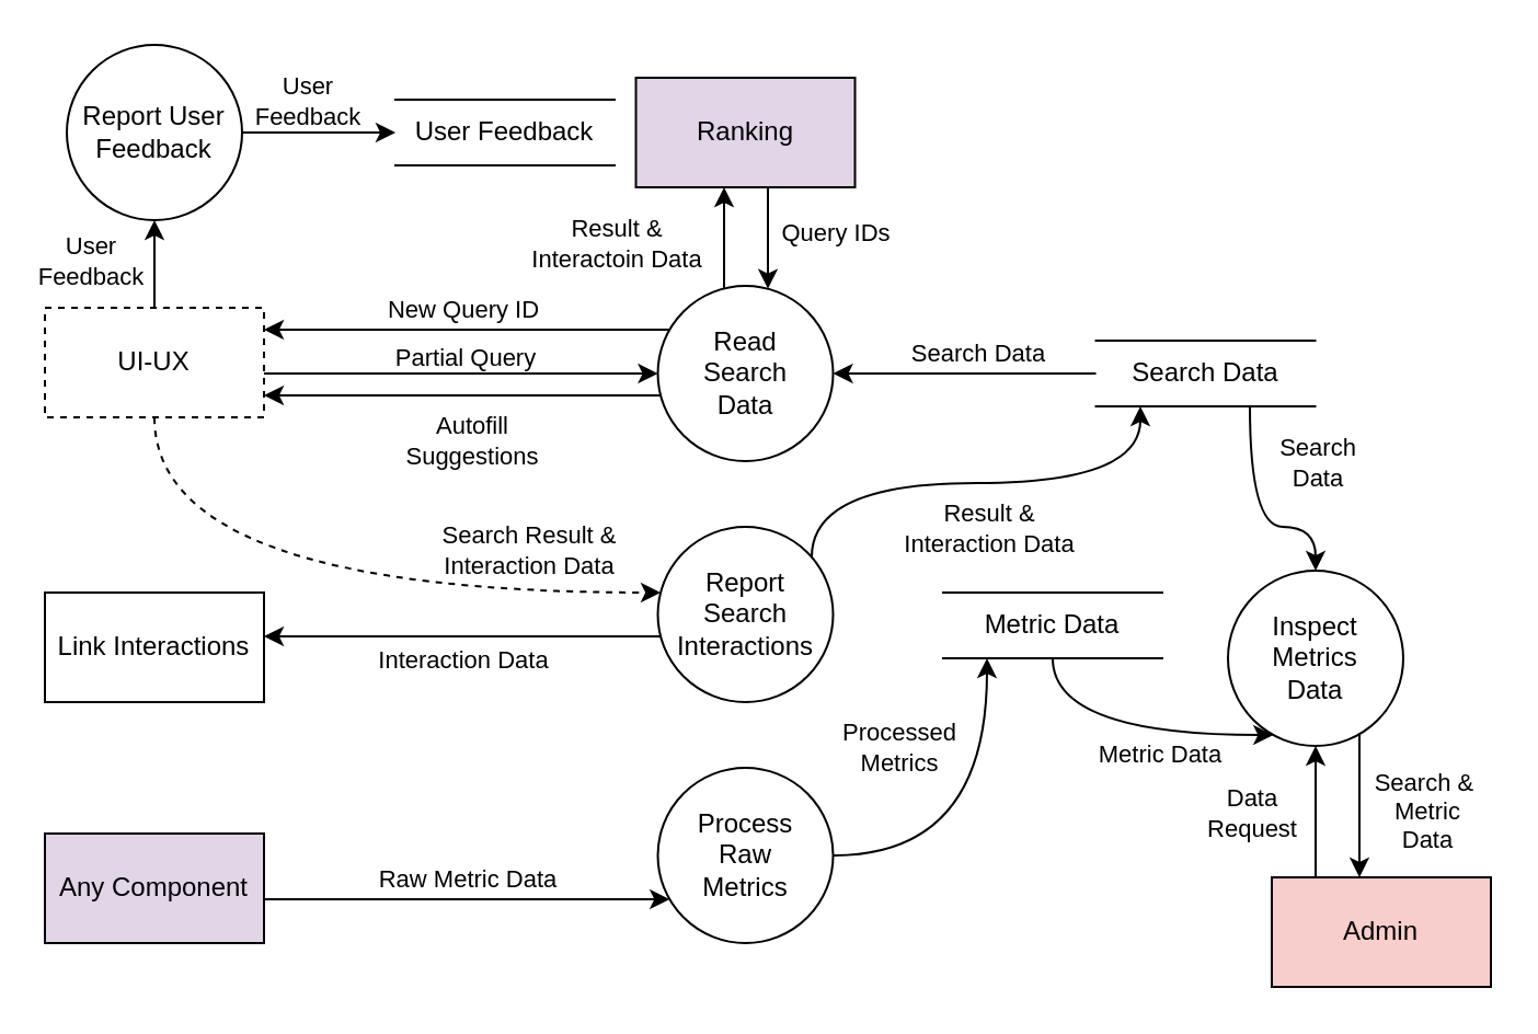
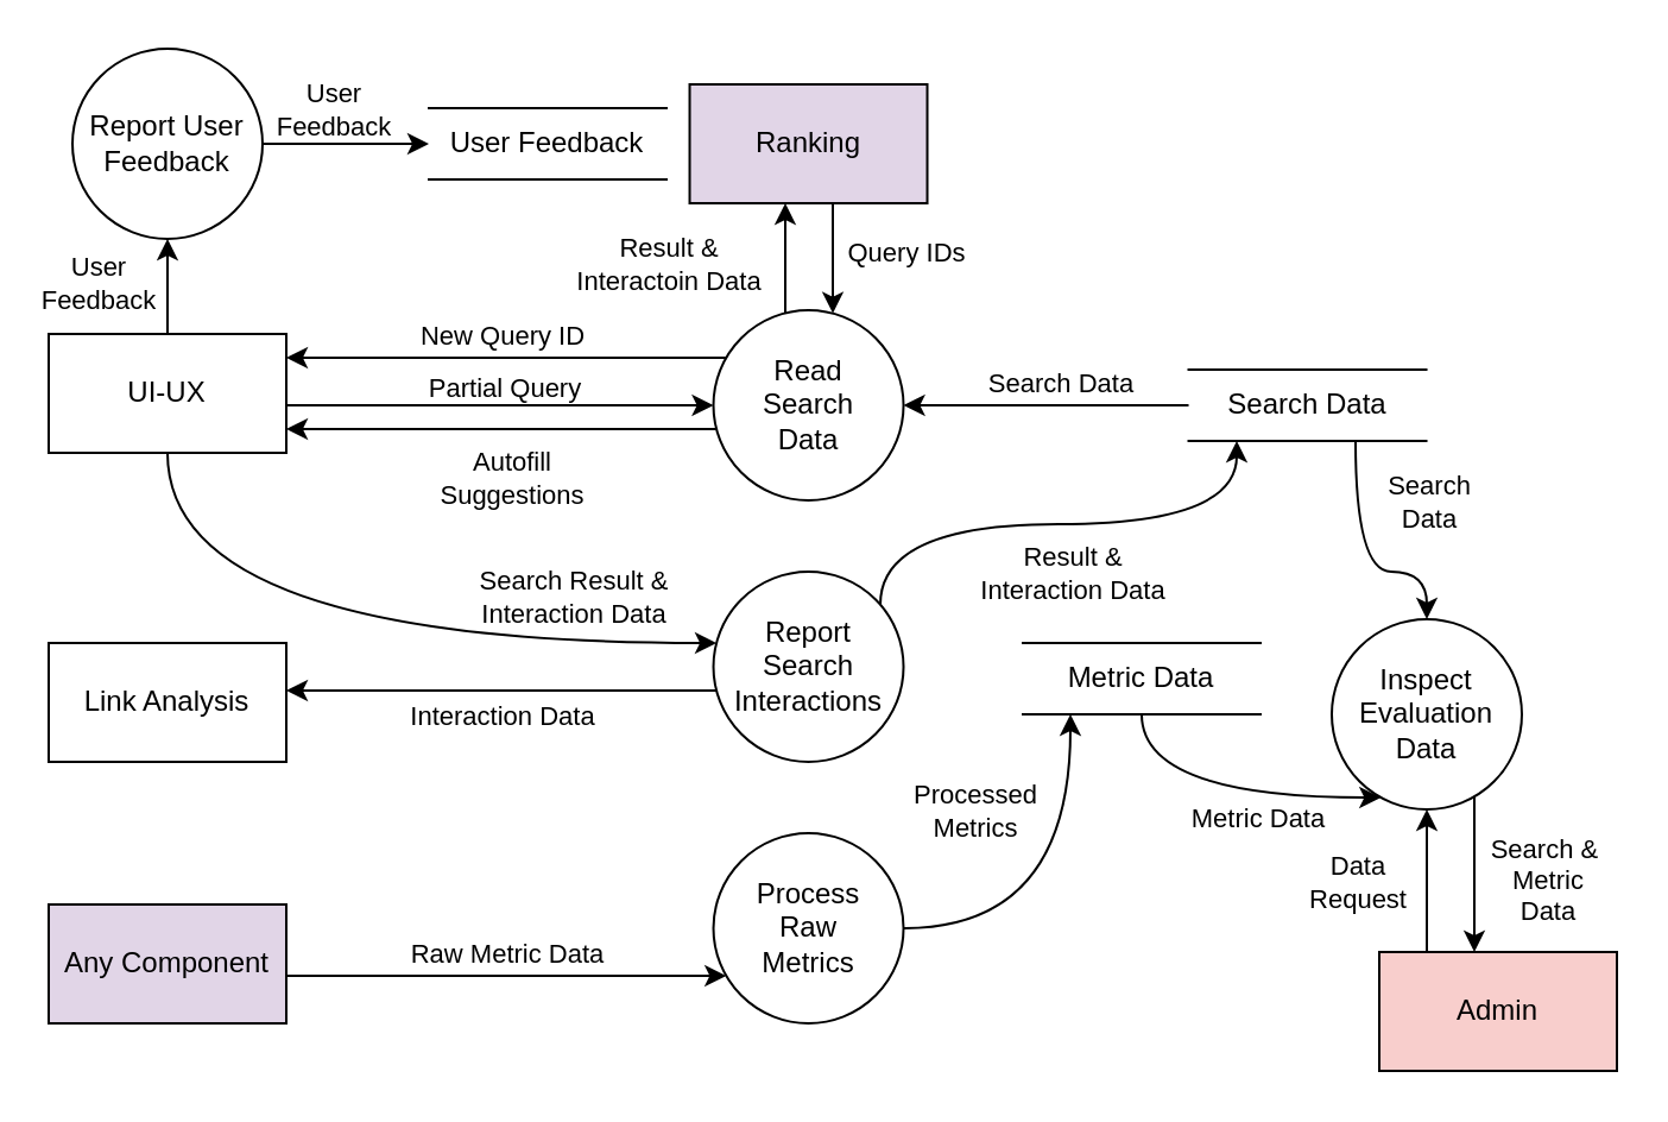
  <mxCell id="0" />
  <mxCell id="1" parent="0" />
  <mxCell id="2" style="edgeStyle=orthogonalEdgeStyle;curved=1;rounded=0;orthogonalLoop=1;jettySize=auto;html=1;" edge="1" parent="1" source="4" target="48"><mxGeometry relative="1" as="geometry" /></mxCell>
  <mxCell id="3" value="User&lt;div&gt;Feedback&lt;/div&gt;" style="edgeLabel;html=1;align=center;verticalAlign=middle;resizable=0;points=[];" vertex="1" connectable="0" parent="2"><mxGeometry x="0.081" relative="1" as="geometry"><mxPoint x="-30" as="offset" /></mxGeometry></mxCell>
- <mxCell id="4" value="UI-UX" style="rounded=0;whiteSpace=wrap;html=1;dashed=1;" parent="1" vertex="1"><mxGeometry x="20" y="140" width="100" height="50" as="geometry" /></mxCell>
+ <mxCell id="4" value="UI-UX" style="rounded=0;whiteSpace=wrap;html=1;" parent="1" vertex="1"><mxGeometry x="20" y="140" width="100" height="50" as="geometry" /></mxCell>
  <mxCell id="5" style="edgeStyle=orthogonalEdgeStyle;curved=1;rounded=0;orthogonalLoop=1;jettySize=auto;html=1;" edge="1" parent="1" source="7" target="4"><mxGeometry relative="1" as="geometry"><Array as="points"><mxPoint x="220" y="150" /><mxPoint x="220" y="150" /></Array></mxGeometry></mxCell>
  <mxCell id="6" value="New Query ID" style="edgeLabel;html=1;align=center;verticalAlign=middle;resizable=0;points=[];" vertex="1" connectable="0" parent="5"><mxGeometry x="-0.367" y="1" relative="1" as="geometry"><mxPoint x="-36" y="-11" as="offset" /></mxGeometry></mxCell>
  <mxCell id="7" value="Read&lt;div&gt;Search&lt;/div&gt;&lt;div&gt;Data&lt;/div&gt;" style="shape=ellipse;html=1;dashed=0;whiteSpace=wrap;perimeter=ellipsePerimeter;" parent="1" vertex="1"><mxGeometry x="299.76" y="130" width="80" height="80" as="geometry" /></mxCell>
  <mxCell id="8" value="Search Data" style="html=1;dashed=0;whiteSpace=wrap;shape=partialRectangle;right=0;left=0;" parent="1" vertex="1"><mxGeometry x="499.76" y="155" width="100" height="30" as="geometry" /></mxCell>
  <mxCell id="9" value="" style="endArrow=classic;html=1;rounded=0;" parent="1" source="8" target="7" edge="1"><mxGeometry width="50" height="50" relative="1" as="geometry"><mxPoint x="479.76" y="260" as="sourcePoint" /><mxPoint x="329.76" y="260" as="targetPoint" /></mxGeometry></mxCell>
  <mxCell id="10" value="Search Data" style="edgeLabel;html=1;align=center;verticalAlign=middle;resizable=0;points=[];" parent="9" vertex="1" connectable="0"><mxGeometry x="0.024" y="1" relative="1" as="geometry"><mxPoint x="7" y="-11" as="offset" /></mxGeometry></mxCell>
  <mxCell id="11" value="" style="curved=1;endArrow=classic;html=1;rounded=0;edgeStyle=orthogonalEdgeStyle;strokeColor=default;align=center;verticalAlign=middle;fontFamily=Helvetica;fontSize=11;fontColor=default;labelBackgroundColor=default;" parent="1" source="4" target="7" edge="1"><mxGeometry width="50" height="50" relative="1" as="geometry"><mxPoint x="120" y="330" as="sourcePoint" /><mxPoint x="170" y="280" as="targetPoint" /><Array as="points"><mxPoint x="210" y="170" /><mxPoint x="210" y="170" /></Array></mxGeometry></mxCell>
  <mxCell id="12" value="Partial Query" style="edgeLabel;html=1;align=center;verticalAlign=middle;resizable=0;points=[];" parent="11" vertex="1" connectable="0"><mxGeometry x="-0.336" y="-1" relative="1" as="geometry"><mxPoint x="31" y="-9" as="offset" /></mxGeometry></mxCell>
  <mxCell id="13" value="" style="curved=1;endArrow=classic;html=1;rounded=0;edgeStyle=orthogonalEdgeStyle;strokeColor=default;align=center;verticalAlign=middle;fontFamily=Helvetica;fontSize=11;fontColor=default;labelBackgroundColor=default;" parent="1" source="7" target="4" edge="1"><mxGeometry width="50" height="50" relative="1" as="geometry"><mxPoint x="130" y="100" as="sourcePoint" /><mxPoint x="225" y="100" as="targetPoint" /><Array as="points"><mxPoint x="170" y="180" /><mxPoint x="170" y="180" /></Array></mxGeometry></mxCell>
  <mxCell id="14" value="Autofill&lt;div&gt;Suggestions&lt;/div&gt;" style="edgeLabel;html=1;align=center;verticalAlign=middle;resizable=0;points=[];" parent="13" vertex="1" connectable="0"><mxGeometry x="-0.164" y="-1" relative="1" as="geometry"><mxPoint x="-11" y="21" as="offset" /></mxGeometry></mxCell>
  <mxCell id="15" value="Report&lt;div&gt;Search&lt;/div&gt;&lt;div&gt;Interactions&lt;/div&gt;" style="shape=ellipse;html=1;dashed=0;whiteSpace=wrap;perimeter=ellipsePerimeter;" parent="1" vertex="1"><mxGeometry x="299.76" y="240" width="80" height="80" as="geometry" /></mxCell>
- <mxCell id="16" value="" style="curved=1;endArrow=classic;html=1;rounded=0;edgeStyle=orthogonalEdgeStyle;dashed=1;" parent="1" source="4" target="15" edge="1"><mxGeometry width="50" height="50" relative="1" as="geometry"><mxPoint x="160" y="259.971" as="sourcePoint" /><mxPoint x="251" y="259.971" as="targetPoint" /><Array as="points"><mxPoint x="70" y="270" /></Array></mxGeometry></mxCell>
+ <mxCell id="16" value="" style="curved=1;endArrow=classic;html=1;rounded=0;edgeStyle=orthogonalEdgeStyle;" parent="1" source="4" target="15" edge="1"><mxGeometry width="50" height="50" relative="1" as="geometry"><mxPoint x="160" y="259.971" as="sourcePoint" /><mxPoint x="251" y="259.971" as="targetPoint" /><Array as="points"><mxPoint x="70" y="270" /></Array></mxGeometry></mxCell>
  <mxCell id="17" value="Search Result &amp;amp;&lt;div&gt;Interaction Data&lt;/div&gt;" style="edgeLabel;html=1;align=center;verticalAlign=middle;resizable=0;points=[];" parent="16" vertex="1" connectable="0"><mxGeometry x="-0.175" y="-2" relative="1" as="geometry"><mxPoint x="122" y="-22" as="offset" /></mxGeometry></mxCell>
- <mxCell id="18" value="Link Interactions" style="rounded=0;whiteSpace=wrap;html=1;" parent="1" vertex="1"><mxGeometry x="20" y="270" width="100" height="50" as="geometry" /></mxCell>
+ <mxCell id="18" value="Link Analysis" style="rounded=0;whiteSpace=wrap;html=1;" parent="1" vertex="1"><mxGeometry x="20" y="270" width="100" height="50" as="geometry" /></mxCell>
  <mxCell id="19" value="" style="curved=1;endArrow=classic;html=1;rounded=0;edgeStyle=orthogonalEdgeStyle;" parent="1" source="15" target="18" edge="1"><mxGeometry width="50" height="50" relative="1" as="geometry"><mxPoint x="290" y="340" as="sourcePoint" /><mxPoint x="200" y="410" as="targetPoint" /><Array as="points"><mxPoint x="200" y="290" /><mxPoint x="200" y="290" /></Array></mxGeometry></mxCell>
  <mxCell id="20" value="Interaction Data" style="edgeLabel;html=1;align=center;verticalAlign=middle;resizable=0;points=[];" parent="19" vertex="1" connectable="0"><mxGeometry x="0.252" y="-2" relative="1" as="geometry"><mxPoint x="22" y="12" as="offset" /></mxGeometry></mxCell>
  <mxCell id="21" value="" style="curved=1;endArrow=classic;html=1;rounded=0;edgeStyle=orthogonalEdgeStyle;" parent="1" source="15" target="8" edge="1"><mxGeometry width="50" height="50" relative="1" as="geometry"><mxPoint x="449.76" y="299.971" as="sourcePoint" /><mxPoint x="540.76" y="299.971" as="targetPoint" /><Array as="points"><mxPoint x="370" y="220" /><mxPoint x="520" y="220" /></Array></mxGeometry></mxCell>
  <mxCell id="22" value="Result &amp;amp;&lt;div&gt;Interaction Data&lt;/div&gt;" style="edgeLabel;html=1;align=center;verticalAlign=middle;resizable=0;points=[];" parent="21" vertex="1" connectable="0"><mxGeometry x="-0.421" y="7" relative="1" as="geometry"><mxPoint x="51" y="27" as="offset" /></mxGeometry></mxCell>
  <mxCell id="23" value="Any Component" style="rounded=0;whiteSpace=wrap;html=1;fillColor=#e1d5e7;" parent="1" vertex="1"><mxGeometry x="20" y="380" width="100" height="50" as="geometry" /></mxCell>
  <mxCell id="24" value="Process&lt;div&gt;Raw&lt;/div&gt;&lt;div&gt;Metrics&lt;/div&gt;" style="shape=ellipse;html=1;dashed=0;whiteSpace=wrap;perimeter=ellipsePerimeter;" parent="1" vertex="1"><mxGeometry x="299.76" y="350" width="80" height="80" as="geometry" /></mxCell>
  <mxCell id="25" value="" style="curved=1;endArrow=classic;html=1;rounded=0;edgeStyle=orthogonalEdgeStyle;" parent="1" source="23" target="24" edge="1"><mxGeometry width="50" height="50" relative="1" as="geometry"><mxPoint x="135" y="515" as="sourcePoint" /><mxPoint x="305" y="410" as="targetPoint" /><Array as="points"><mxPoint x="170" y="410" /><mxPoint x="170" y="410" /></Array></mxGeometry></mxCell>
  <mxCell id="26" value="Raw Metric Data" style="edgeLabel;html=1;align=center;verticalAlign=middle;resizable=0;points=[];" parent="25" vertex="1" connectable="0"><mxGeometry x="-0.421" y="7" relative="1" as="geometry"><mxPoint x="38" y="-3" as="offset" /></mxGeometry></mxCell>
  <mxCell id="27" value="Metric Data" style="html=1;dashed=0;whiteSpace=wrap;shape=partialRectangle;right=0;left=0;" parent="1" vertex="1"><mxGeometry x="430" y="270" width="100" height="30" as="geometry" /></mxCell>
  <mxCell id="28" value="" style="curved=1;endArrow=classic;html=1;rounded=0;edgeStyle=orthogonalEdgeStyle;" parent="1" source="24" target="27" edge="1"><mxGeometry width="50" height="50" relative="1" as="geometry"><mxPoint x="130" y="445" as="sourcePoint" /><mxPoint x="310" y="445" as="targetPoint" /><Array as="points"><mxPoint x="450" y="390" /></Array></mxGeometry></mxCell>
  <mxCell id="29" value="Processed&lt;div&gt;Metrics&lt;/div&gt;" style="edgeLabel;html=1;align=center;verticalAlign=middle;resizable=0;points=[];" parent="28" vertex="1" connectable="0"><mxGeometry x="-0.421" y="7" relative="1" as="geometry"><mxPoint x="-16" y="-43" as="offset" /></mxGeometry></mxCell>
  <mxCell id="30" value="Admin" style="rounded=0;whiteSpace=wrap;html=1;fillColor=#f8cecc;" parent="1" vertex="1"><mxGeometry x="580" y="400" width="100" height="50" as="geometry" /></mxCell>
- <mxCell id="31" value="Inspect&lt;div&gt;Metrics&lt;/div&gt;&lt;div&gt;Data&lt;/div&gt;" style="shape=ellipse;html=1;dashed=0;whiteSpace=wrap;perimeter=ellipsePerimeter;" parent="1" vertex="1"><mxGeometry x="560" y="260" width="80" height="80" as="geometry" /></mxCell>
+ <mxCell id="31" value="Inspect&lt;div&gt;Evaluation&lt;/div&gt;&lt;div&gt;Data&lt;/div&gt;" style="shape=ellipse;html=1;dashed=0;whiteSpace=wrap;perimeter=ellipsePerimeter;" parent="1" vertex="1"><mxGeometry x="560" y="260" width="80" height="80" as="geometry" /></mxCell>
  <mxCell id="32" value="" style="curved=1;endArrow=classic;html=1;rounded=0;edgeStyle=orthogonalEdgeStyle;" parent="1" source="8" target="31" edge="1"><mxGeometry width="50" height="50" relative="1" as="geometry"><mxPoint x="640" y="239.971" as="sourcePoint" /><mxPoint x="731" y="239.971" as="targetPoint" /><Array as="points"><mxPoint x="570" y="240" /><mxPoint x="600" y="240" /></Array></mxGeometry></mxCell>
  <mxCell id="33" value="Search&lt;div&gt;Data&lt;/div&gt;" style="edgeLabel;html=1;align=center;verticalAlign=middle;resizable=0;points=[];" parent="32" vertex="1" connectable="0"><mxGeometry x="0.315" y="-4" relative="1" as="geometry"><mxPoint x="16" y="-34" as="offset" /></mxGeometry></mxCell>
  <mxCell id="34" value="" style="curved=1;endArrow=classic;html=1;rounded=0;edgeStyle=orthogonalEdgeStyle;" parent="1" source="27" target="31" edge="1"><mxGeometry width="50" height="50" relative="1" as="geometry"><mxPoint x="450" y="529.971" as="sourcePoint" /><mxPoint x="541" y="529.971" as="targetPoint" /><Array as="points"><mxPoint x="560" y="335" /><mxPoint x="560" y="335" /></Array></mxGeometry></mxCell>
  <mxCell id="35" value="Metric Data" style="edgeLabel;html=1;align=center;verticalAlign=middle;resizable=0;points=[];" parent="34" vertex="1" connectable="0"><mxGeometry x="-0.122" relative="1" as="geometry"><mxPoint x="23" y="8" as="offset" /></mxGeometry></mxCell>
  <mxCell id="36" value="" style="curved=1;endArrow=classic;html=1;rounded=0;edgeStyle=orthogonalEdgeStyle;" parent="1" source="30" target="31" edge="1"><mxGeometry width="50" height="50" relative="1" as="geometry"><mxPoint x="530" y="369.971" as="sourcePoint" /><mxPoint x="621" y="369.971" as="targetPoint" /><Array as="points"><mxPoint x="600" y="350" /><mxPoint x="600" y="350" /></Array></mxGeometry></mxCell>
  <mxCell id="37" value="Data&lt;div&gt;Request&lt;/div&gt;" style="edgeLabel;html=1;align=center;verticalAlign=middle;resizable=0;points=[];" parent="36" vertex="1" connectable="0"><mxGeometry x="-0.587" y="-1" relative="1" as="geometry"><mxPoint x="-31" y="-18" as="offset" /></mxGeometry></mxCell>
  <mxCell id="38" value="" style="curved=1;endArrow=classic;html=1;rounded=0;edgeStyle=orthogonalEdgeStyle;" parent="1" source="31" target="30" edge="1"><mxGeometry width="50" height="50" relative="1" as="geometry"><mxPoint x="590" y="435" as="sourcePoint" /><mxPoint x="620" y="365" as="targetPoint" /><Array as="points"><mxPoint x="620" y="350" /><mxPoint x="620" y="350" /></Array></mxGeometry></mxCell>
  <mxCell id="39" value="Search &amp;amp;&amp;nbsp;&lt;div&gt;Metric&lt;div&gt;Data&lt;/div&gt;&lt;/div&gt;" style="edgeLabel;html=1;align=center;verticalAlign=middle;resizable=0;points=[];" parent="38" vertex="1" connectable="0"><mxGeometry x="-0.587" y="-1" relative="1" as="geometry"><mxPoint x="31" y="22" as="offset" /></mxGeometry></mxCell>
  <mxCell id="40" style="edgeStyle=orthogonalEdgeStyle;curved=1;rounded=0;orthogonalLoop=1;jettySize=auto;html=1;" parent="1" source="7" target="44" edge="1"><mxGeometry relative="1" as="geometry"><Array as="points"><mxPoint x="330" y="110" /><mxPoint x="330" y="110" /></Array><mxPoint x="511.03" y="70" as="sourcePoint" /></mxGeometry></mxCell>
  <mxCell id="41" value="Result &amp;amp;&lt;div&gt;Interactoin Data&lt;/div&gt;" style="edgeLabel;html=1;align=center;verticalAlign=middle;resizable=0;points=[];" parent="40" vertex="1" connectable="0"><mxGeometry x="0.099" y="7" relative="1" as="geometry"><mxPoint x="-43" y="4" as="offset" /></mxGeometry></mxCell>
  <mxCell id="42" style="edgeStyle=orthogonalEdgeStyle;curved=1;rounded=0;orthogonalLoop=1;jettySize=auto;html=1;" parent="1" source="44" target="7" edge="1"><mxGeometry relative="1" as="geometry"><Array as="points"><mxPoint x="350" y="110" /><mxPoint x="350" y="110" /></Array><mxPoint x="511.03" y="50" as="targetPoint" /></mxGeometry></mxCell>
  <mxCell id="43" value="Query IDs" style="edgeLabel;html=1;align=center;verticalAlign=middle;resizable=0;points=[];" parent="42" vertex="1" connectable="0"><mxGeometry x="-0.064" y="4" relative="1" as="geometry"><mxPoint x="26" y="-2" as="offset" /></mxGeometry></mxCell>
  <mxCell id="44" value="Ranking" style="rounded=0;whiteSpace=wrap;html=1;fillColor=#e1d5e7;" parent="1" vertex="1"><mxGeometry x="289.76" y="35" width="100" height="50" as="geometry" /></mxCell>
  <mxCell id="45" value="User Feedback" style="html=1;dashed=0;whiteSpace=wrap;shape=partialRectangle;right=0;left=0;" vertex="1" parent="1"><mxGeometry x="180" y="45" width="100" height="30" as="geometry" /></mxCell>
  <mxCell id="46" style="edgeStyle=orthogonalEdgeStyle;curved=1;rounded=0;orthogonalLoop=1;jettySize=auto;html=1;" edge="1" parent="1" source="48" target="45"><mxGeometry relative="1" as="geometry" /></mxCell>
  <mxCell id="47" value="User&lt;div&gt;Feedback&lt;/div&gt;" style="edgeLabel;html=1;align=center;verticalAlign=middle;resizable=0;points=[];" vertex="1" connectable="0" parent="46"><mxGeometry x="-0.415" y="1" relative="1" as="geometry"><mxPoint x="9" y="-14" as="offset" /></mxGeometry></mxCell>
  <mxCell id="48" value="Report User Feedback" style="shape=ellipse;html=1;dashed=0;whiteSpace=wrap;perimeter=ellipsePerimeter;" vertex="1" parent="1"><mxGeometry x="30" y="20" width="80" height="80" as="geometry" /></mxCell>
